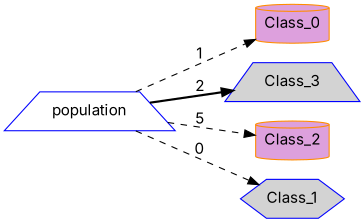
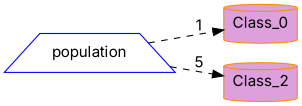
  digraph {
    fontname=Inter
    rankdir=LR
    node [color=blue fillcolor=plum fontname=Inter shape=cylinder style=filled]
    edge [fontname=Inter style=dashed]
    n1 [color=darkorange label=Class_0]
-   n2 [fillcolor=lightgrey label=Class_3 shape=trapezium]
    n3 [color=darkorange label=Class_2]
-   n4 [fillcolor=lightgrey label=Class_1 shape=hexagon]
    n5 [fillcolor=white label=population shape=trapezium]
    n5 -> n1 [label=1]
-   n5 -> n2 [label=2 style=bold]
    n5 -> n3 [label=5]
-   n5 -> n4 [label=0]
  }
